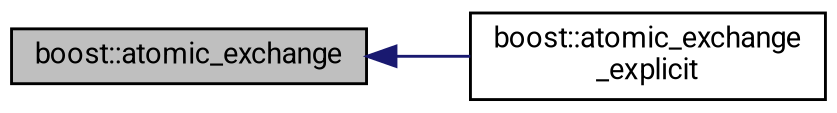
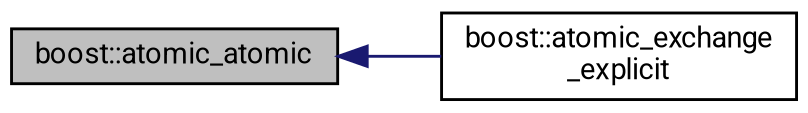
  digraph {
    rankdir=LR
    fontname=Roboto
    node [color=black fontname=Roboto fontsize=10 shape=record]
-   n1 [fillcolor=grey75 fontcolor=black height=0.2 label="boost::atomic_exchange" style=filled width=0.4]
+   n1 [fillcolor=grey75 fontcolor=black height=0.2 label="boost::atomic_atomic" style=filled width=0.4]
    n2 [height=0.2 label="boost::atomic_exchange\l_explicit" width=0.4]
    n1 -> n2 [color=midnightblue dir=back fontname=Roboto fontsize=10 labelfontname=FreeSans labelfontsize=10 style=solid]
  }
